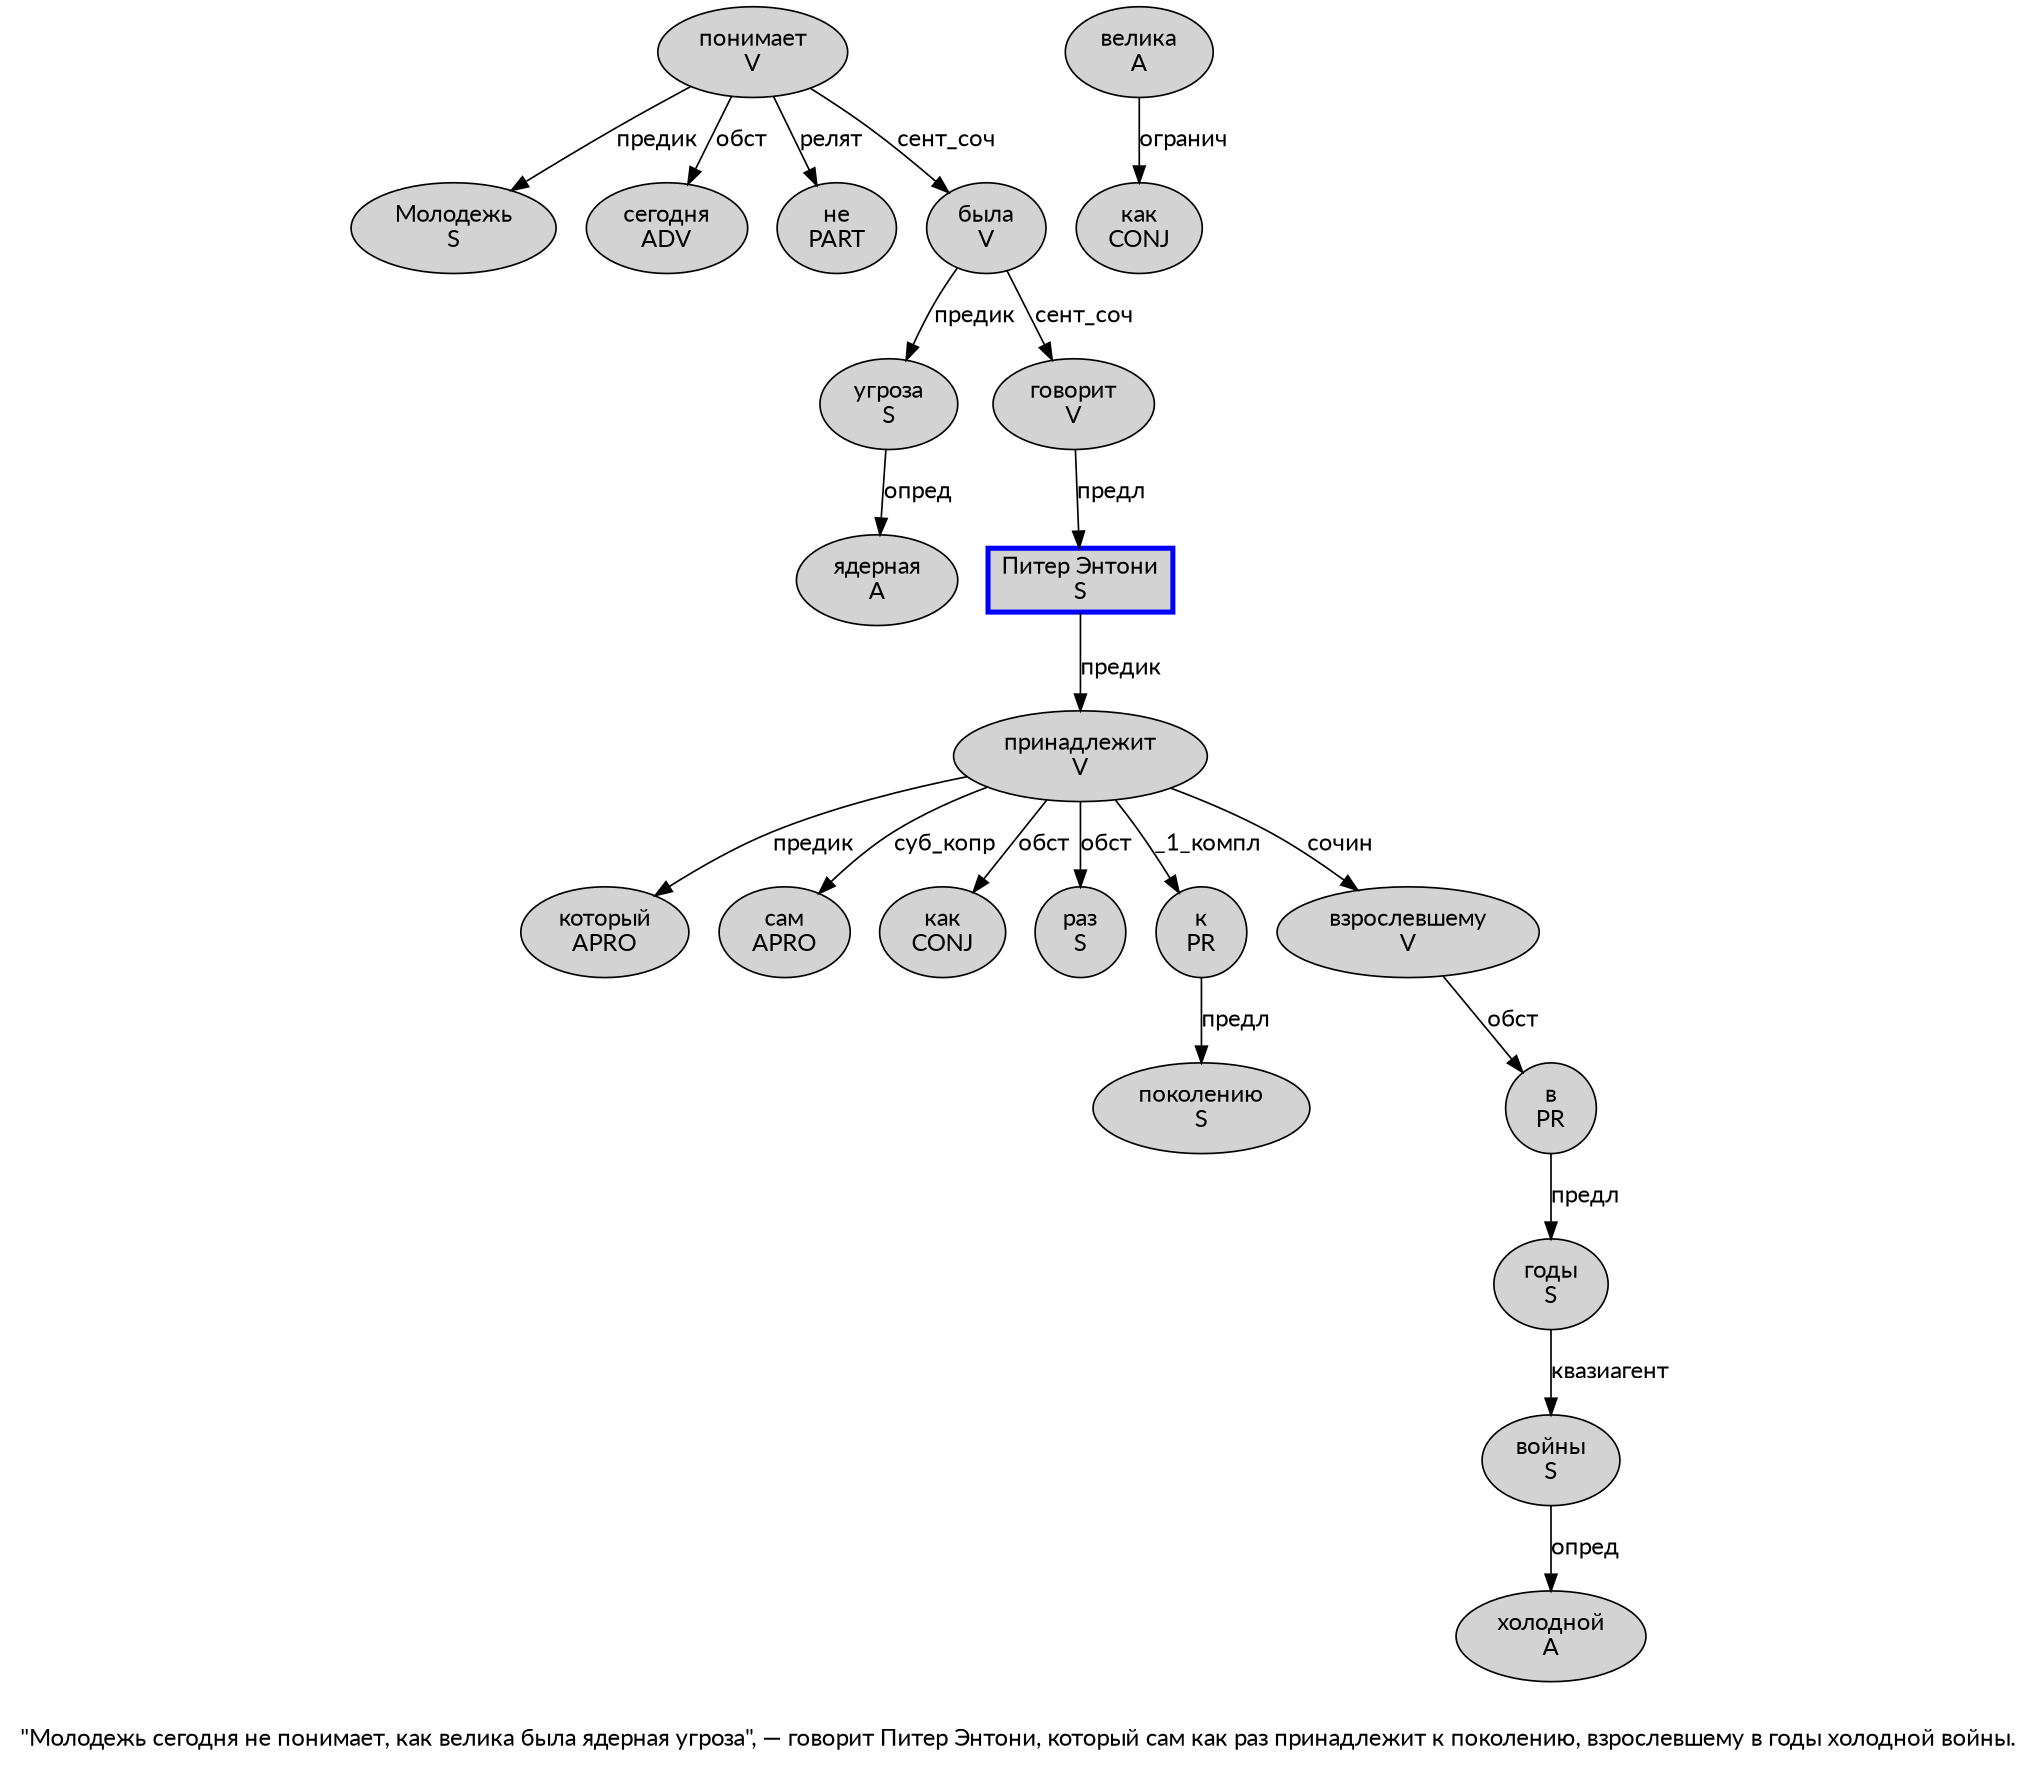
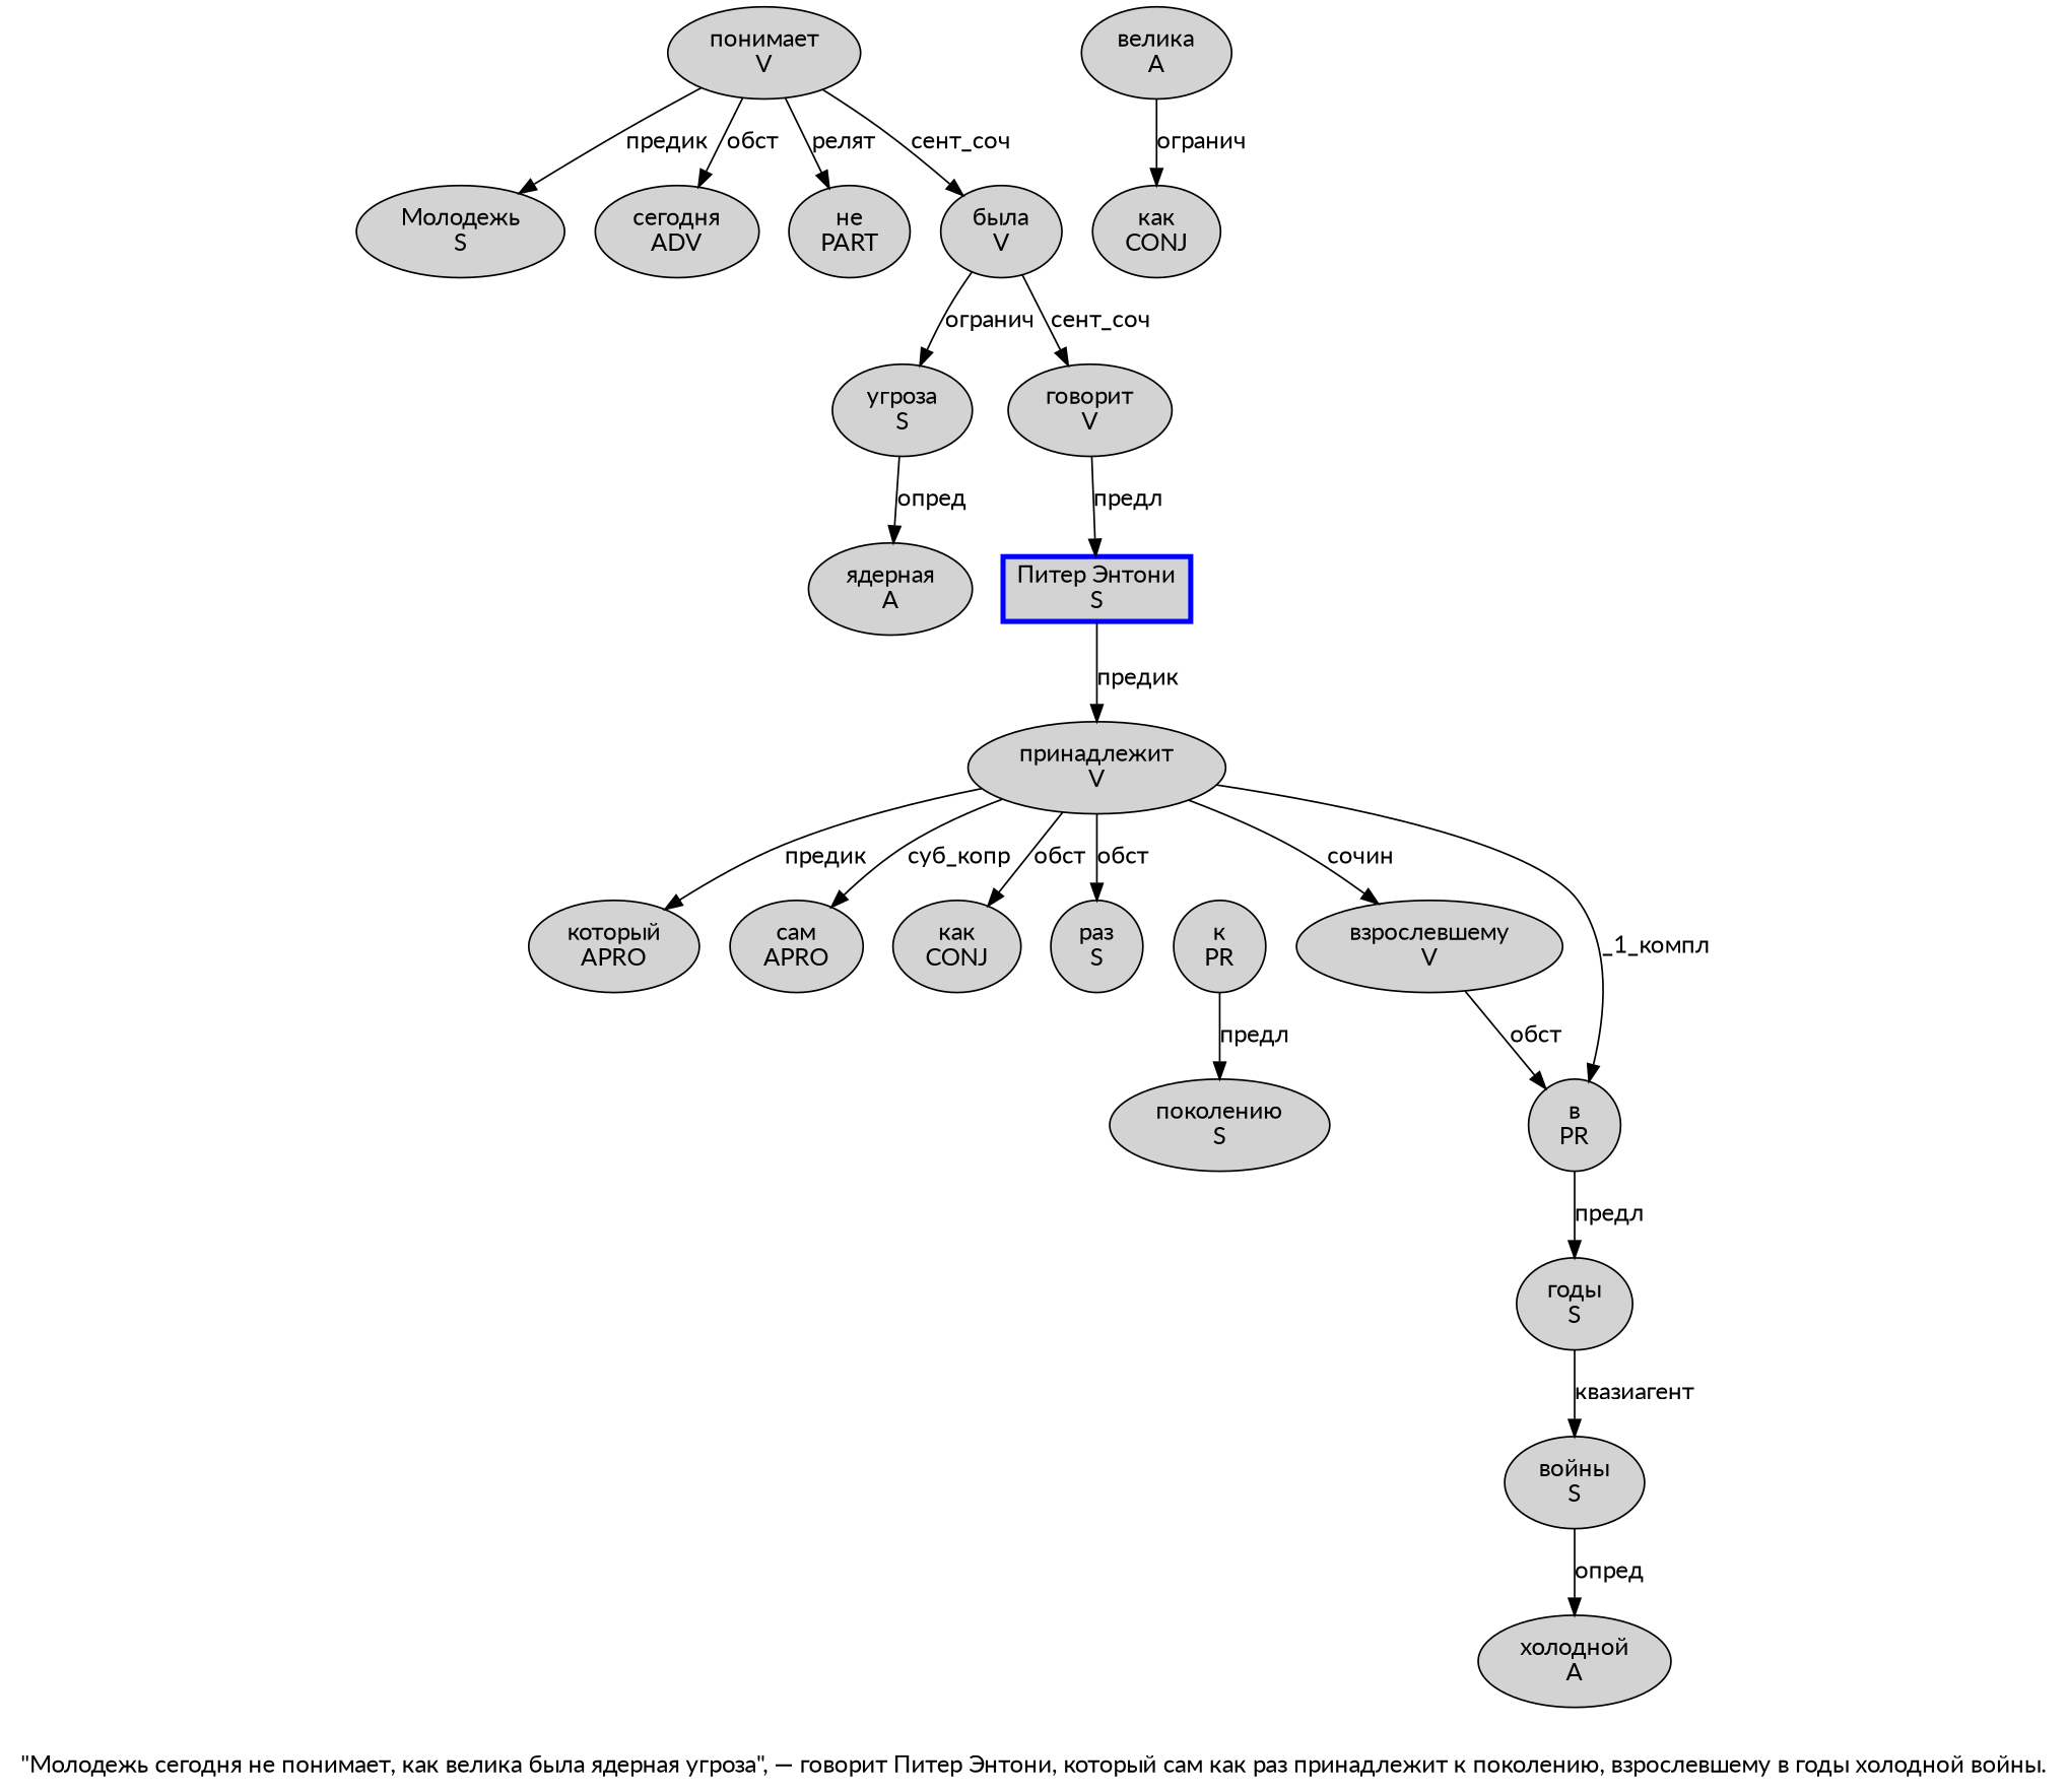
  digraph {
    fontname=Lato
    label="\"Молодежь сегодня не понимает, как велика была ядерная угроза\", — говорит Питер Энтони, который сам как раз принадлежит к поколению, взрослевшему в годы холодной войны."
    node [fillcolor=lightgray fontname=Lato penwidth=1 shape=ellipse style=filled]
    edge [fontname=Lato]
    n1 [label="Молодежь\nS"]
    n2 [label="сегодня\nADV"]
    n3 [label="не\nPART"]
    n4 [label="понимает\nV"]
    n5 [label="была\nV"]
    n6 [label="велика\nA"]
    n7 [label="как\nCONJ"]
    n8 [label="угроза\nS"]
    n9 [label="говорит\nV"]
    n10 [label="ядерная\nA"]
    n11 [color=blue label="Питер Энтони\nS" penwidth=3 shape=box]
    n12 [label="принадлежит\nV"]
    n13 [label="который\nAPRO"]
    n14 [label="сам\nAPRO"]
    n15 [label="как\nCONJ"]
    n16 [label="раз\nS"]
    n17 [label="к\nPR"]
    n18 [label="взрослевшему\nV"]
    n19 [label="поколению\nS"]
    n20 [label="в\nPR"]
    n21 [label="годы\nS"]
    n22 [label="войны\nS"]
    n23 [label="холодной\nA"]
    n4 -> n1 [label="предик"]
    n4 -> n2 [label="обст"]
    n4 -> n3 [label="релят"]
    n4 -> n5 [label="сент_соч"]
-   n5 -> n8 [label="предик"]
+   n5 -> n8 [label="огранич"]
    n5 -> n9 [label="сент_соч"]
    n6 -> n7 [label="огранич"]
    n8 -> n10 [label="опред"]
    n9 -> n11 [label="предл"]
    n11 -> n12 [label="предик"]
    n12 -> n13 [label="предик"]
    n12 -> n14 [label="суб_копр"]
    n12 -> n15 [label="обст"]
    n12 -> n16 [label="обст"]
-   n12 -> n17 [label="_1_компл"]
+   n12 -> n20 [label="_1_компл"]
    n12 -> n18 [label="сочин"]
    n17 -> n19 [label="предл"]
    n18 -> n20 [label="обст"]
    n20 -> n21 [label="предл"]
    n21 -> n22 [label="квазиагент"]
    n22 -> n23 [label="опред"]
  }
